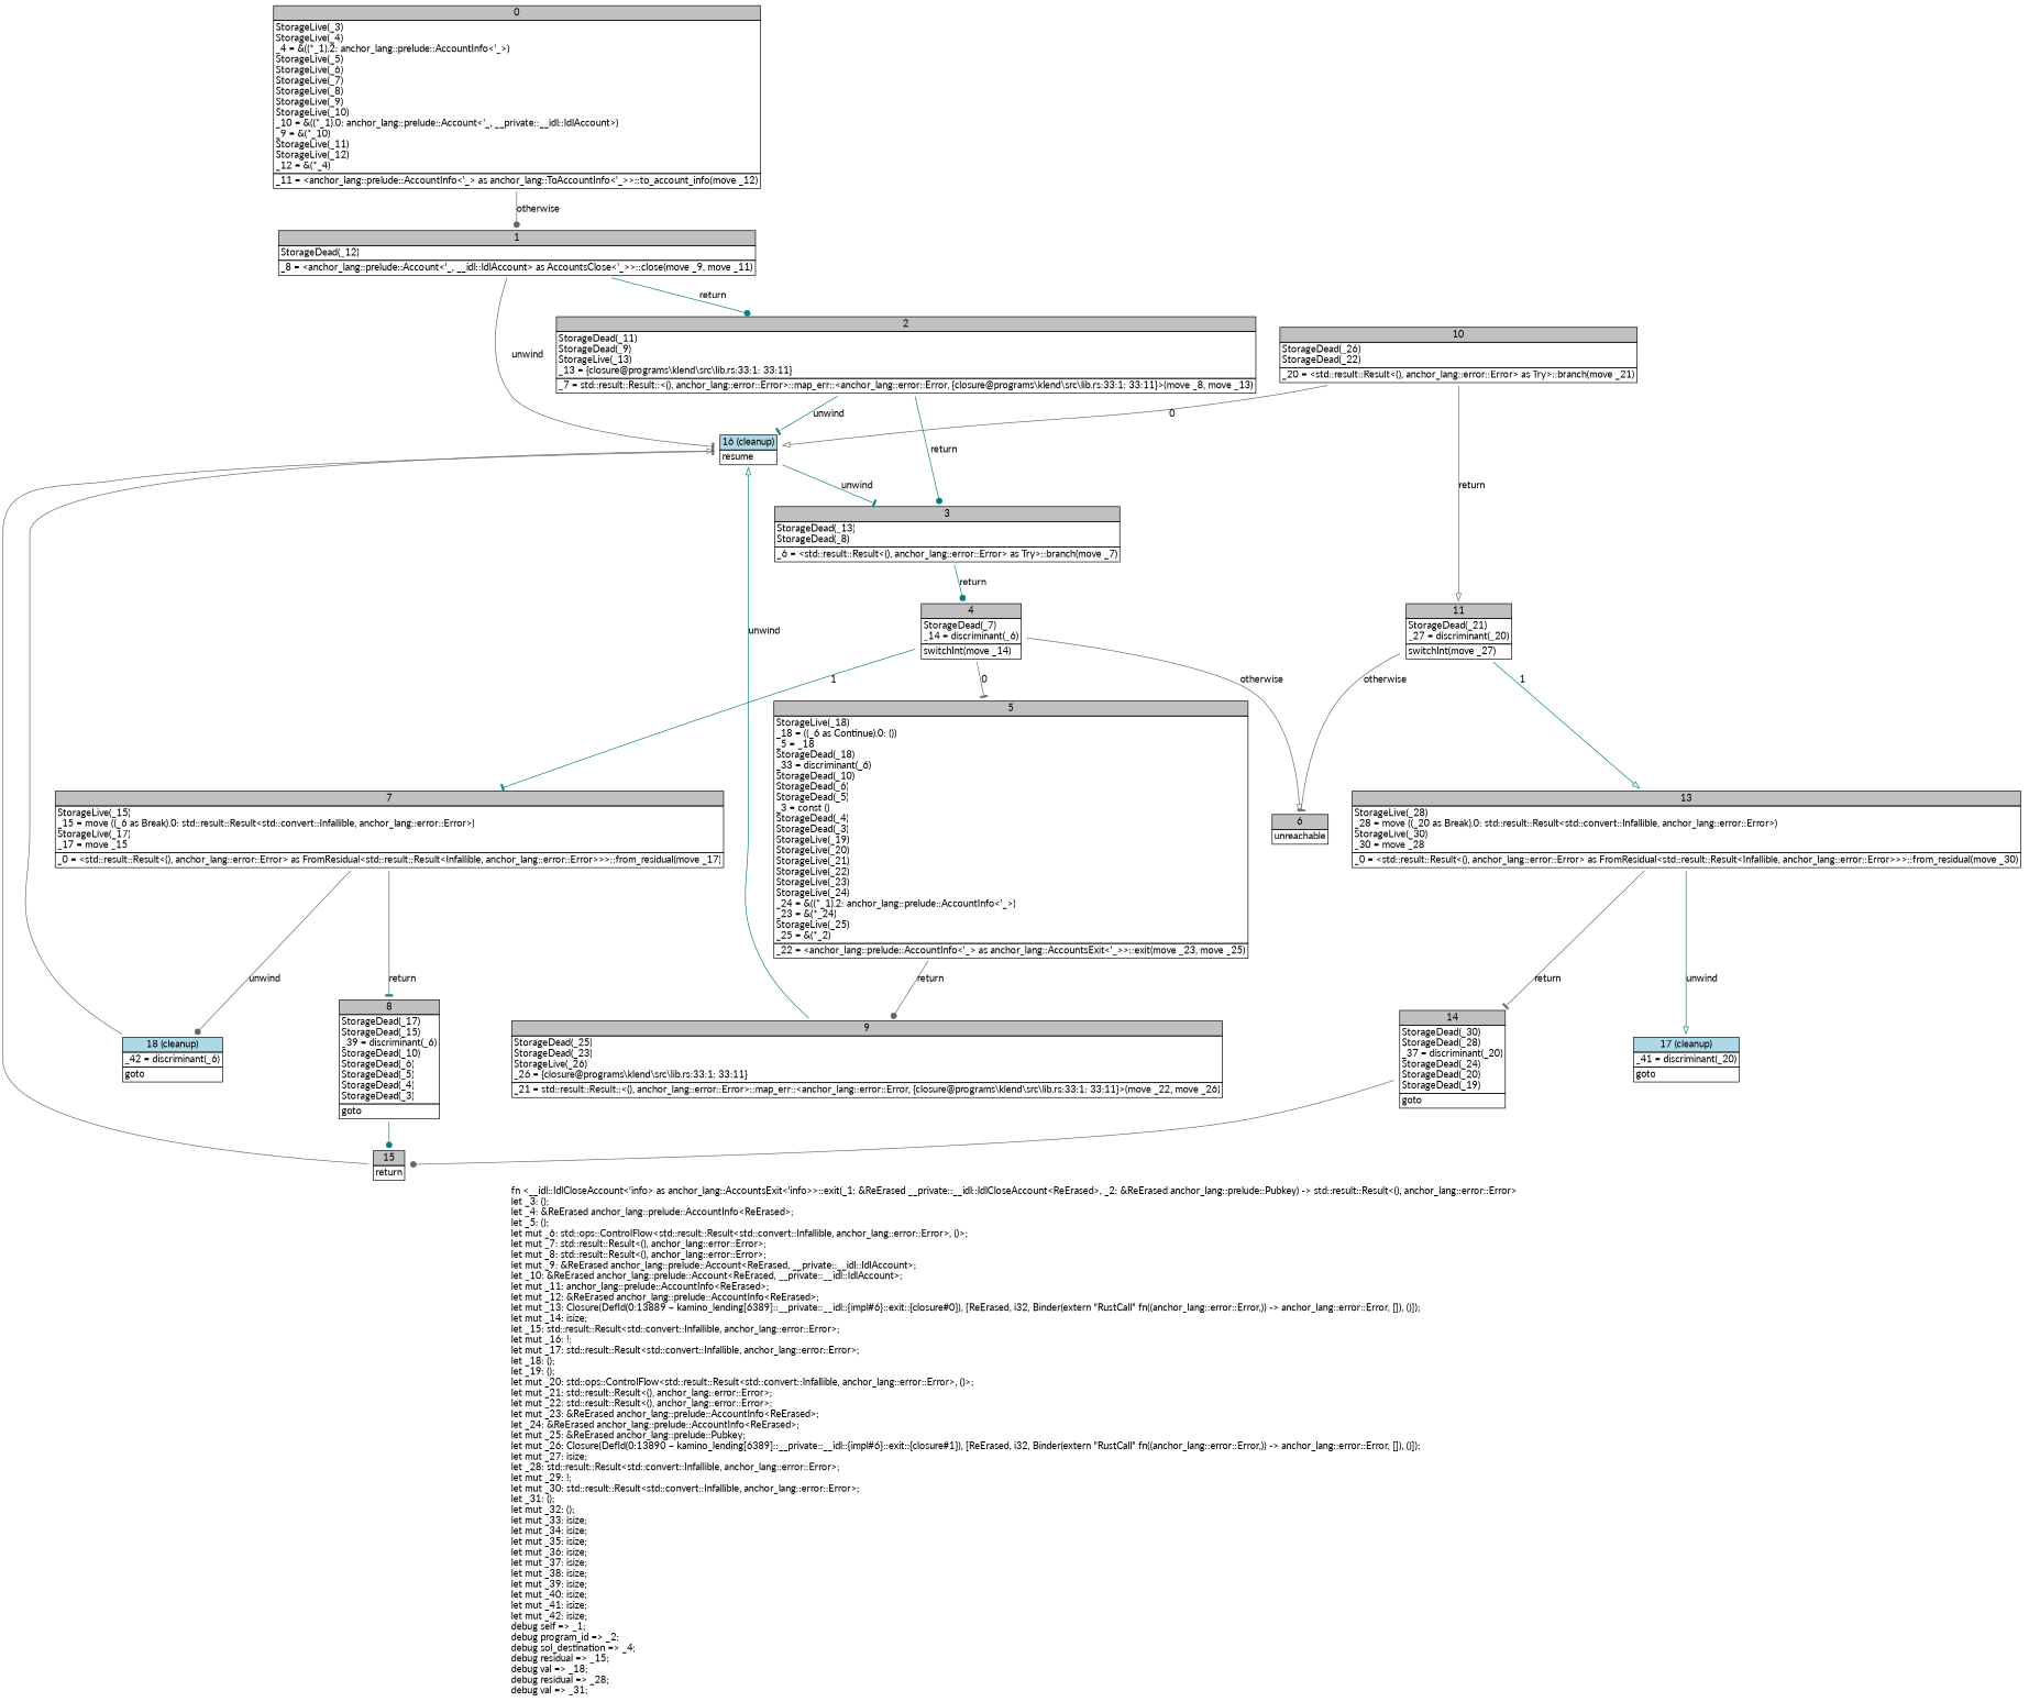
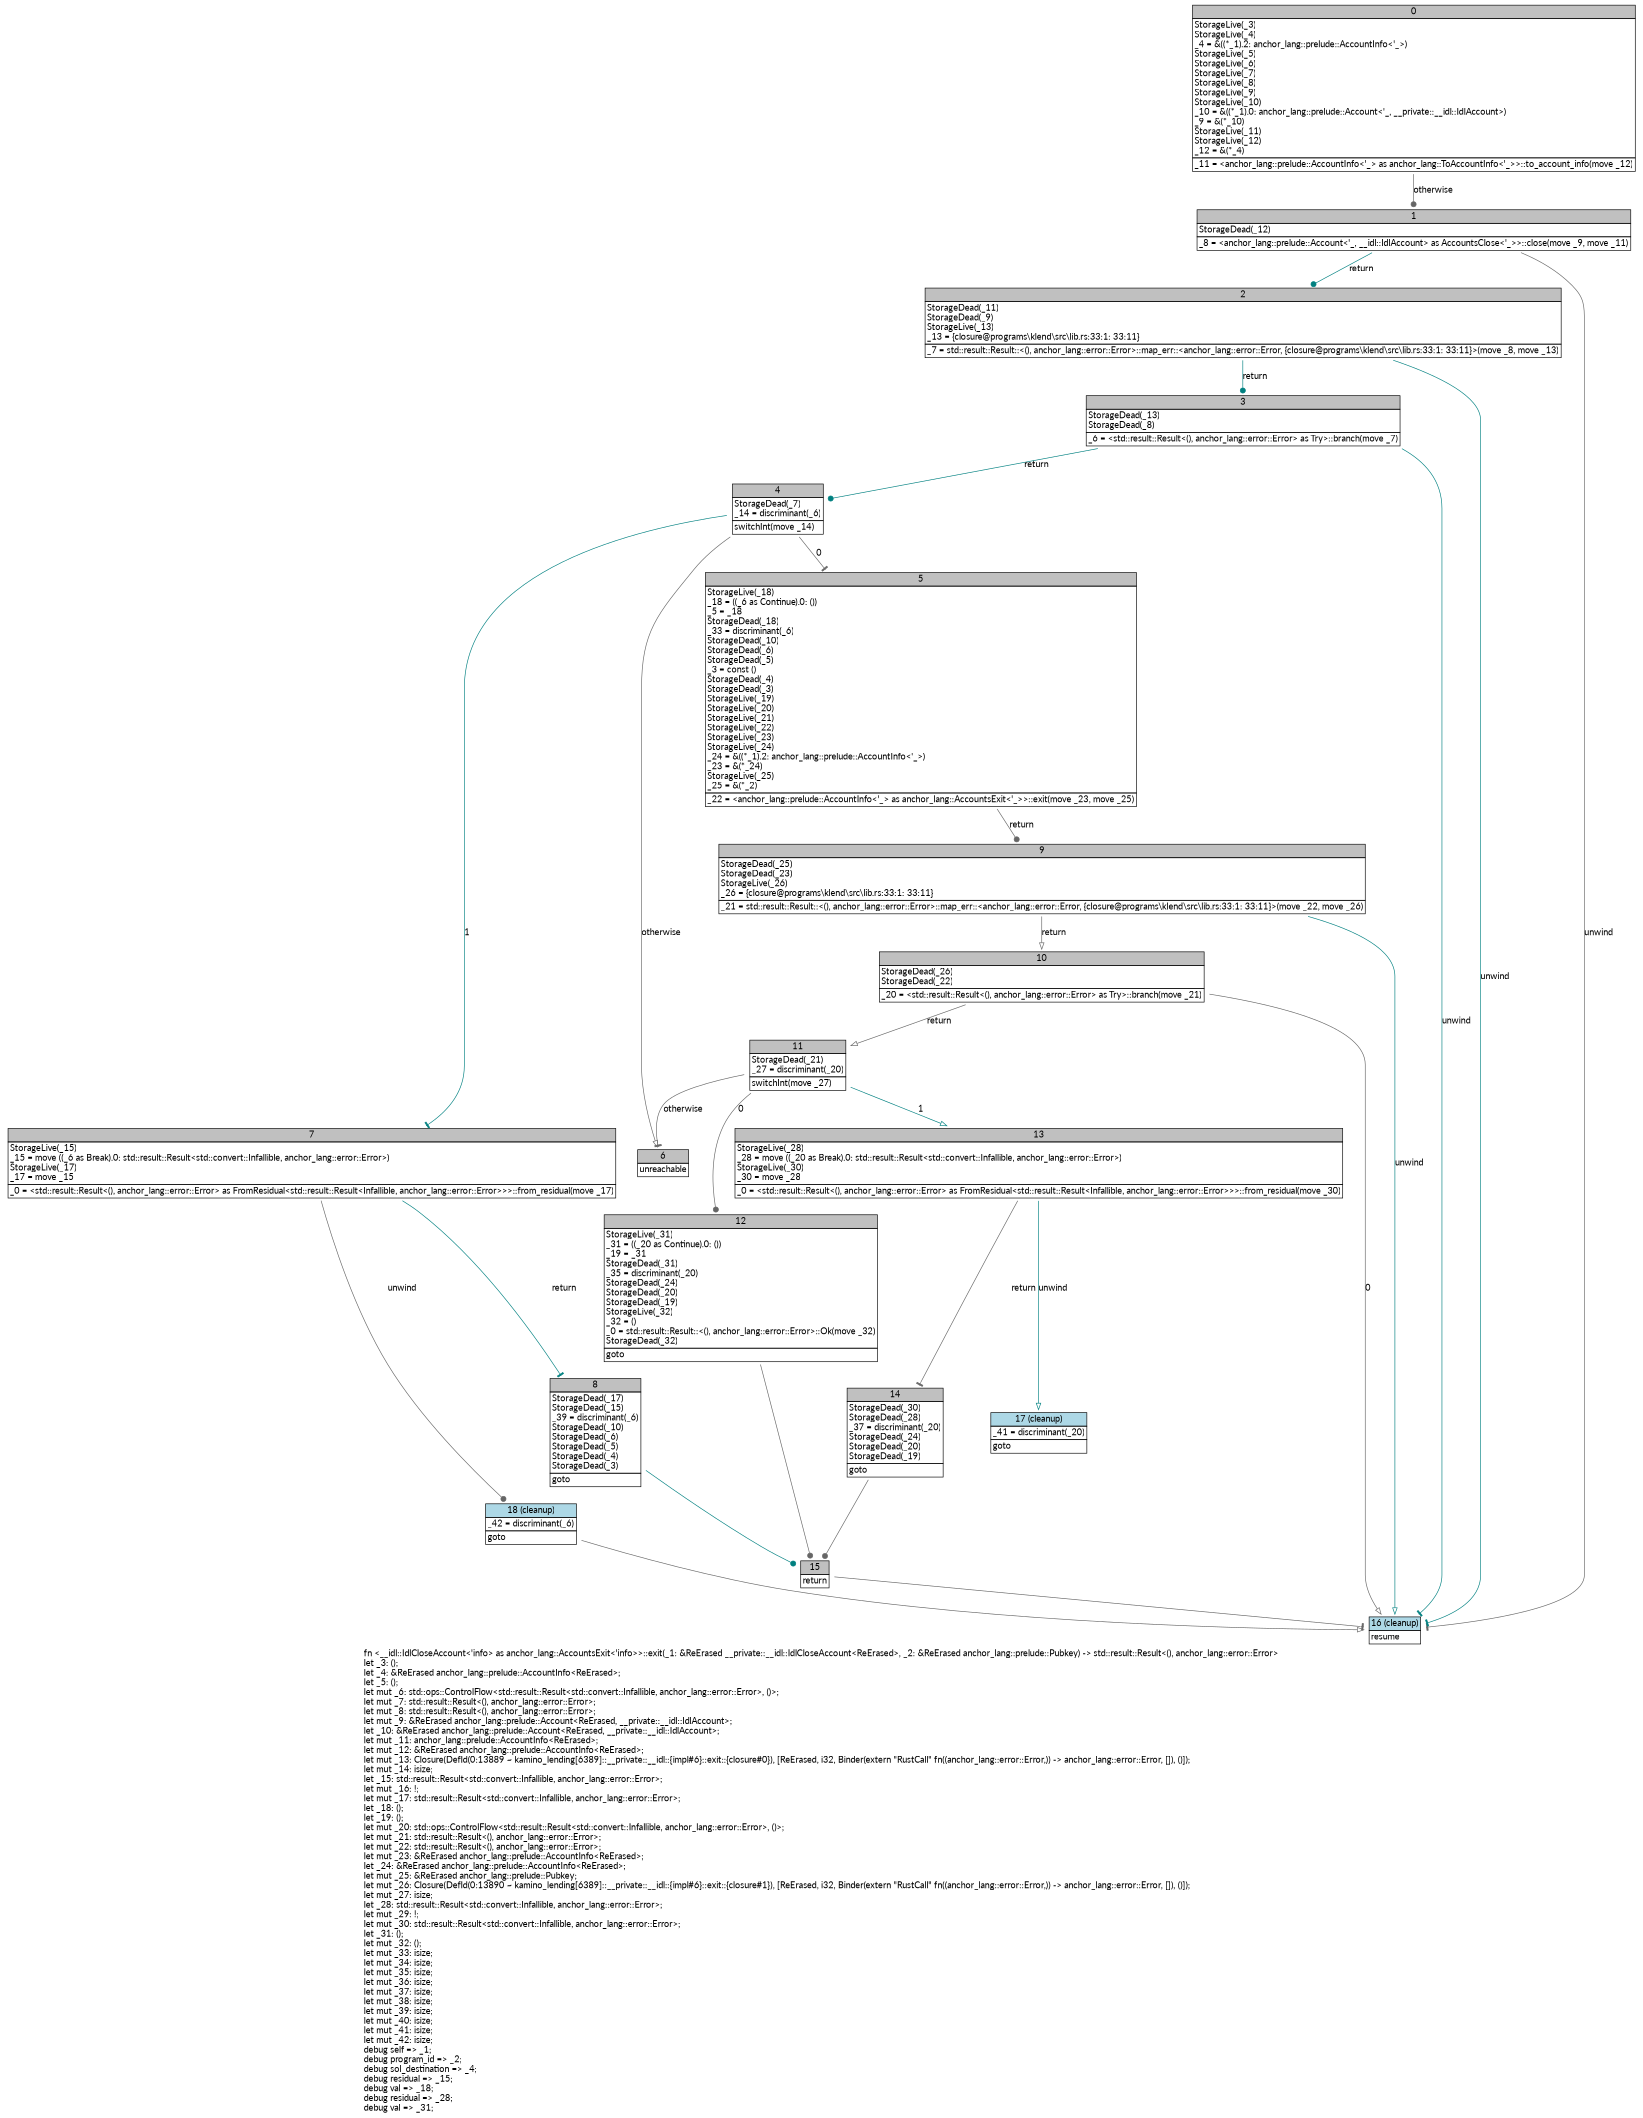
  digraph {
    fontname=Lato
    label=<fn &lt;__idl::IdlCloseAccount&lt;'info&gt; as anchor_lang::AccountsExit&lt;'info&gt;&gt;::exit(_1: &amp;ReErased __private::__idl::IdlCloseAccount&lt;ReErased&gt;, _2: &amp;ReErased anchor_lang::prelude::Pubkey) -&gt; std::result::Result&lt;(), anchor_lang::error::Error&gt;<br align="left"/>let _3: ();<br align="left"/>let _4: &amp;ReErased anchor_lang::prelude::AccountInfo&lt;ReErased&gt;;<br align="left"/>let _5: ();<br align="left"/>let mut _6: std::ops::ControlFlow&lt;std::result::Result&lt;std::convert::Infallible, anchor_lang::error::Error&gt;, ()&gt;;<br align="left"/>let mut _7: std::result::Result&lt;(), anchor_lang::error::Error&gt;;<br align="left"/>let mut _8: std::result::Result&lt;(), anchor_lang::error::Error&gt;;<br align="left"/>let mut _9: &amp;ReErased anchor_lang::prelude::Account&lt;ReErased, __private::__idl::IdlAccount&gt;;<br align="left"/>let _10: &amp;ReErased anchor_lang::prelude::Account&lt;ReErased, __private::__idl::IdlAccount&gt;;<br align="left"/>let mut _11: anchor_lang::prelude::AccountInfo&lt;ReErased&gt;;<br align="left"/>let mut _12: &amp;ReErased anchor_lang::prelude::AccountInfo&lt;ReErased&gt;;<br align="left"/>let mut _13: Closure(DefId(0:13889 ~ kamino_lending[6389]::__private::__idl::{impl#6}::exit::{closure#0}), [ReErased, i32, Binder(extern &quot;RustCall&quot; fn((anchor_lang::error::Error,)) -&gt; anchor_lang::error::Error, []), ()]);<br align="left"/>let mut _14: isize;<br align="left"/>let _15: std::result::Result&lt;std::convert::Infallible, anchor_lang::error::Error&gt;;<br align="left"/>let mut _16: !;<br align="left"/>let mut _17: std::result::Result&lt;std::convert::Infallible, anchor_lang::error::Error&gt;;<br align="left"/>let _18: ();<br align="left"/>let _19: ();<br align="left"/>let mut _20: std::ops::ControlFlow&lt;std::result::Result&lt;std::convert::Infallible, anchor_lang::error::Error&gt;, ()&gt;;<br align="left"/>let mut _21: std::result::Result&lt;(), anchor_lang::error::Error&gt;;<br align="left"/>let mut _22: std::result::Result&lt;(), anchor_lang::error::Error&gt;;<br align="left"/>let mut _23: &amp;ReErased anchor_lang::prelude::AccountInfo&lt;ReErased&gt;;<br align="left"/>let _24: &amp;ReErased anchor_lang::prelude::AccountInfo&lt;ReErased&gt;;<br align="left"/>let mut _25: &amp;ReErased anchor_lang::prelude::Pubkey;<br align="left"/>let mut _26: Closure(DefId(0:13890 ~ kamino_lending[6389]::__private::__idl::{impl#6}::exit::{closure#1}), [ReErased, i32, Binder(extern &quot;RustCall&quot; fn((anchor_lang::error::Error,)) -&gt; anchor_lang::error::Error, []), ()]);<br align="left"/>let mut _27: isize;<br align="left"/>let _28: std::result::Result&lt;std::convert::Infallible, anchor_lang::error::Error&gt;;<br align="left"/>let mut _29: !;<br align="left"/>let mut _30: std::result::Result&lt;std::convert::Infallible, anchor_lang::error::Error&gt;;<br align="left"/>let _31: ();<br align="left"/>let mut _32: ();<br align="left"/>let mut _33: isize;<br align="left"/>let mut _34: isize;<br align="left"/>let mut _35: isize;<br align="left"/>let mut _36: isize;<br align="left"/>let mut _37: isize;<br align="left"/>let mut _38: isize;<br align="left"/>let mut _39: isize;<br align="left"/>let mut _40: isize;<br align="left"/>let mut _41: isize;<br align="left"/>let mut _42: isize;<br align="left"/>debug self =&gt; _1;<br align="left"/>debug program_id =&gt; _2;<br align="left"/>debug sol_destination =&gt; _4;<br align="left"/>debug residual =&gt; _15;<br align="left"/>debug val =&gt; _18;<br align="left"/>debug residual =&gt; _28;<br align="left"/>debug val =&gt; _31;<br align="left"/>>
    node [fontname=Lato shape=none]
    edge [arrowhead=dot color=gray40 fontname=Lato]
    n1 [label=<<table border="0" cellborder="1" cellspacing="0"><tr><td bgcolor="gray" align="center" colspan="1">0</td></tr><tr><td align="left" balign="left">StorageLive(_3)<br/>StorageLive(_4)<br/>_4 = &amp;((*_1).2: anchor_lang::prelude::AccountInfo&lt;'_&gt;)<br/>StorageLive(_5)<br/>StorageLive(_6)<br/>StorageLive(_7)<br/>StorageLive(_8)<br/>StorageLive(_9)<br/>StorageLive(_10)<br/>_10 = &amp;((*_1).0: anchor_lang::prelude::Account&lt;'_, __private::__idl::IdlAccount&gt;)<br/>_9 = &amp;(*_10)<br/>StorageLive(_11)<br/>StorageLive(_12)<br/>_12 = &amp;(*_4)<br/></td></tr><tr><td align="left">_11 = &lt;anchor_lang::prelude::AccountInfo&lt;'_&gt; as anchor_lang::ToAccountInfo&lt;'_&gt;&gt;::to_account_info(move _12)</td></tr></table>>]
    n2 [label=<<table border="0" cellborder="1" cellspacing="0"><tr><td bgcolor="gray" align="center" colspan="1">1</td></tr><tr><td align="left" balign="left">StorageDead(_12)<br/></td></tr><tr><td align="left">_8 = &lt;anchor_lang::prelude::Account&lt;'_, __idl::IdlAccount&gt; as AccountsClose&lt;'_&gt;&gt;::close(move _9, move _11)</td></tr></table>>]
    n3 [label=<<table border="0" cellborder="1" cellspacing="0"><tr><td bgcolor="gray" align="center" colspan="1">2</td></tr><tr><td align="left" balign="left">StorageDead(_11)<br/>StorageDead(_9)<br/>StorageLive(_13)<br/>_13 = {closure@programs\klend\src\lib.rs:33:1: 33:11}<br/></td></tr><tr><td align="left">_7 = std::result::Result::&lt;(), anchor_lang::error::Error&gt;::map_err::&lt;anchor_lang::error::Error, {closure@programs\klend\src\lib.rs:33:1: 33:11}&gt;(move _8, move _13)</td></tr></table>>]
    n4 [label=<<table border="0" cellborder="1" cellspacing="0"><tr><td bgcolor="lightblue" align="center" colspan="1">16 (cleanup)</td></tr><tr><td align="left">resume</td></tr></table>>]
    n5 [label=<<table border="0" cellborder="1" cellspacing="0"><tr><td bgcolor="gray" align="center" colspan="1">3</td></tr><tr><td align="left" balign="left">StorageDead(_13)<br/>StorageDead(_8)<br/></td></tr><tr><td align="left">_6 = &lt;std::result::Result&lt;(), anchor_lang::error::Error&gt; as Try&gt;::branch(move _7)</td></tr></table>>]
    n6 [label=<<table border="0" cellborder="1" cellspacing="0"><tr><td bgcolor="gray" align="center" colspan="1">4</td></tr><tr><td align="left" balign="left">StorageDead(_7)<br/>_14 = discriminant(_6)<br/></td></tr><tr><td align="left">switchInt(move _14)</td></tr></table>>]
    n7 [label=<<table border="0" cellborder="1" cellspacing="0"><tr><td bgcolor="gray" align="center" colspan="1">5</td></tr><tr><td align="left" balign="left">StorageLive(_18)<br/>_18 = ((_6 as Continue).0: ())<br/>_5 = _18<br/>StorageDead(_18)<br/>_33 = discriminant(_6)<br/>StorageDead(_10)<br/>StorageDead(_6)<br/>StorageDead(_5)<br/>_3 = const ()<br/>StorageDead(_4)<br/>StorageDead(_3)<br/>StorageLive(_19)<br/>StorageLive(_20)<br/>StorageLive(_21)<br/>StorageLive(_22)<br/>StorageLive(_23)<br/>StorageLive(_24)<br/>_24 = &amp;((*_1).2: anchor_lang::prelude::AccountInfo&lt;'_&gt;)<br/>_23 = &amp;(*_24)<br/>StorageLive(_25)<br/>_25 = &amp;(*_2)<br/></td></tr><tr><td align="left">_22 = &lt;anchor_lang::prelude::AccountInfo&lt;'_&gt; as anchor_lang::AccountsExit&lt;'_&gt;&gt;::exit(move _23, move _25)</td></tr></table>>]
    n8 [label=<<table border="0" cellborder="1" cellspacing="0"><tr><td bgcolor="gray" align="center" colspan="1">6</td></tr><tr><td align="left">unreachable</td></tr></table>>]
    n9 [label=<<table border="0" cellborder="1" cellspacing="0"><tr><td bgcolor="gray" align="center" colspan="1">7</td></tr><tr><td align="left" balign="left">StorageLive(_15)<br/>_15 = move ((_6 as Break).0: std::result::Result&lt;std::convert::Infallible, anchor_lang::error::Error&gt;)<br/>StorageLive(_17)<br/>_17 = move _15<br/></td></tr><tr><td align="left">_0 = &lt;std::result::Result&lt;(), anchor_lang::error::Error&gt; as FromResidual&lt;std::result::Result&lt;Infallible, anchor_lang::error::Error&gt;&gt;&gt;::from_residual(move _17)</td></tr></table>>]
    n10 [label=<<table border="0" cellborder="1" cellspacing="0"><tr><td bgcolor="gray" align="center" colspan="1">9</td></tr><tr><td align="left" balign="left">StorageDead(_25)<br/>StorageDead(_23)<br/>StorageLive(_26)<br/>_26 = {closure@programs\klend\src\lib.rs:33:1: 33:11}<br/></td></tr><tr><td align="left">_21 = std::result::Result::&lt;(), anchor_lang::error::Error&gt;::map_err::&lt;anchor_lang::error::Error, {closure@programs\klend\src\lib.rs:33:1: 33:11}&gt;(move _22, move _26)</td></tr></table>>]
    n11 [label=<<table border="0" cellborder="1" cellspacing="0"><tr><td bgcolor="gray" align="center" colspan="1">8</td></tr><tr><td align="left" balign="left">StorageDead(_17)<br/>StorageDead(_15)<br/>_39 = discriminant(_6)<br/>StorageDead(_10)<br/>StorageDead(_6)<br/>StorageDead(_5)<br/>StorageDead(_4)<br/>StorageDead(_3)<br/></td></tr><tr><td align="left">goto</td></tr></table>>]
    n12 [label=<<table border="0" cellborder="1" cellspacing="0"><tr><td bgcolor="lightblue" align="center" colspan="1">18 (cleanup)</td></tr><tr><td align="left" balign="left">_42 = discriminant(_6)<br/></td></tr><tr><td align="left">goto</td></tr></table>>]
    n13 [label=<<table border="0" cellborder="1" cellspacing="0"><tr><td bgcolor="gray" align="center" colspan="1">10</td></tr><tr><td align="left" balign="left">StorageDead(_26)<br/>StorageDead(_22)<br/></td></tr><tr><td align="left">_20 = &lt;std::result::Result&lt;(), anchor_lang::error::Error&gt; as Try&gt;::branch(move _21)</td></tr></table>>]
    n14 [label=<<table border="0" cellborder="1" cellspacing="0"><tr><td bgcolor="gray" align="center" colspan="1">15</td></tr><tr><td align="left">return</td></tr></table>>]
    n15 [label=<<table border="0" cellborder="1" cellspacing="0"><tr><td bgcolor="gray" align="center" colspan="1">11</td></tr><tr><td align="left" balign="left">StorageDead(_21)<br/>_27 = discriminant(_20)<br/></td></tr><tr><td align="left">switchInt(move _27)</td></tr></table>>]
+   n16 [label=<<table border="0" cellborder="1" cellspacing="0"><tr><td bgcolor="gray" align="center" colspan="1">12</td></tr><tr><td align="left" balign="left">StorageLive(_31)<br/>_31 = ((_20 as Continue).0: ())<br/>_19 = _31<br/>StorageDead(_31)<br/>_35 = discriminant(_20)<br/>StorageDead(_24)<br/>StorageDead(_20)<br/>StorageDead(_19)<br/>StorageLive(_32)<br/>_32 = ()<br/>_0 = std::result::Result::&lt;(), anchor_lang::error::Error&gt;::Ok(move _32)<br/>StorageDead(_32)<br/></td></tr><tr><td align="left">goto</td></tr></table>>]
    n17 [label=<<table border="0" cellborder="1" cellspacing="0"><tr><td bgcolor="gray" align="center" colspan="1">13</td></tr><tr><td align="left" balign="left">StorageLive(_28)<br/>_28 = move ((_20 as Break).0: std::result::Result&lt;std::convert::Infallible, anchor_lang::error::Error&gt;)<br/>StorageLive(_30)<br/>_30 = move _28<br/></td></tr><tr><td align="left">_0 = &lt;std::result::Result&lt;(), anchor_lang::error::Error&gt; as FromResidual&lt;std::result::Result&lt;Infallible, anchor_lang::error::Error&gt;&gt;&gt;::from_residual(move _30)</td></tr></table>>]
    n18 [label=<<table border="0" cellborder="1" cellspacing="0"><tr><td bgcolor="gray" align="center" colspan="1">14</td></tr><tr><td align="left" balign="left">StorageDead(_30)<br/>StorageDead(_28)<br/>_37 = discriminant(_20)<br/>StorageDead(_24)<br/>StorageDead(_20)<br/>StorageDead(_19)<br/></td></tr><tr><td align="left">goto</td></tr></table>>]
    n19 [label=<<table border="0" cellborder="1" cellspacing="0"><tr><td bgcolor="lightblue" align="center" colspan="1">17 (cleanup)</td></tr><tr><td align="left" balign="left">_41 = discriminant(_20)<br/></td></tr><tr><td align="left">goto</td></tr></table>>]
    n1 -> n2 [label=otherwise]
    n2 -> n3 [color=teal label=return]
    n2 -> n4 [arrowhead=tee label=unwind]
    n3 -> n4 [arrowhead=tee color=teal label=unwind]
    n3 -> n5 [color=teal label=return]
-   n4 -> n5 [arrowhead=tee color=teal label=unwind]
+   n5 -> n4 [arrowhead=tee color=teal label=unwind]
    n5 -> n6 [color=teal label=return]
    n6 -> n7 [arrowhead=tee label=0]
    n6 -> n8 [arrowhead=onormal label=otherwise]
    n6 -> n9 [arrowhead=tee color=teal label=1]
    n7 -> n10 [label=return]
    n9 -> n11 [arrowhead=tee color=teal label=return]
    n9 -> n12 [label=unwind]
    n10 -> n4 [arrowhead=onormal color=teal label=unwind]
+   n10 -> n13 [arrowhead=onormal label=return]
    n11 -> n14 [color=teal]
    n12 -> n4 [arrowhead=onormal]
    n13 -> n4 [arrowhead=onormal label=0]
    n13 -> n15 [arrowhead=onormal label=return]
    n14 -> n4 [arrowhead=tee]
    n15 -> n8 [arrowhead=tee label=otherwise]
+   n15 -> n16 [label=0]
    n15 -> n17 [arrowhead=onormal color=teal label=1]
+   n16 -> n14
    n17 -> n18 [arrowhead=tee label=return]
    n17 -> n19 [arrowhead=onormal color=teal label=unwind]
    n18 -> n14
  }
